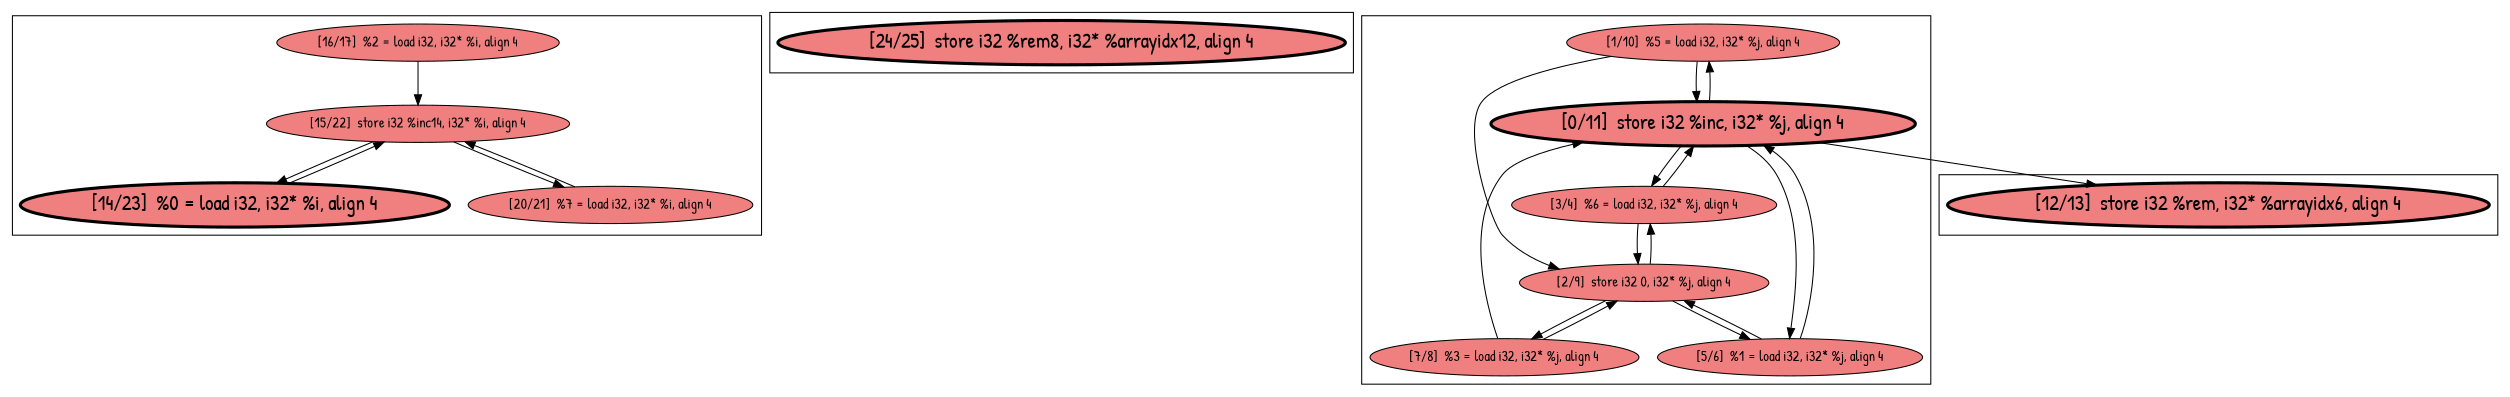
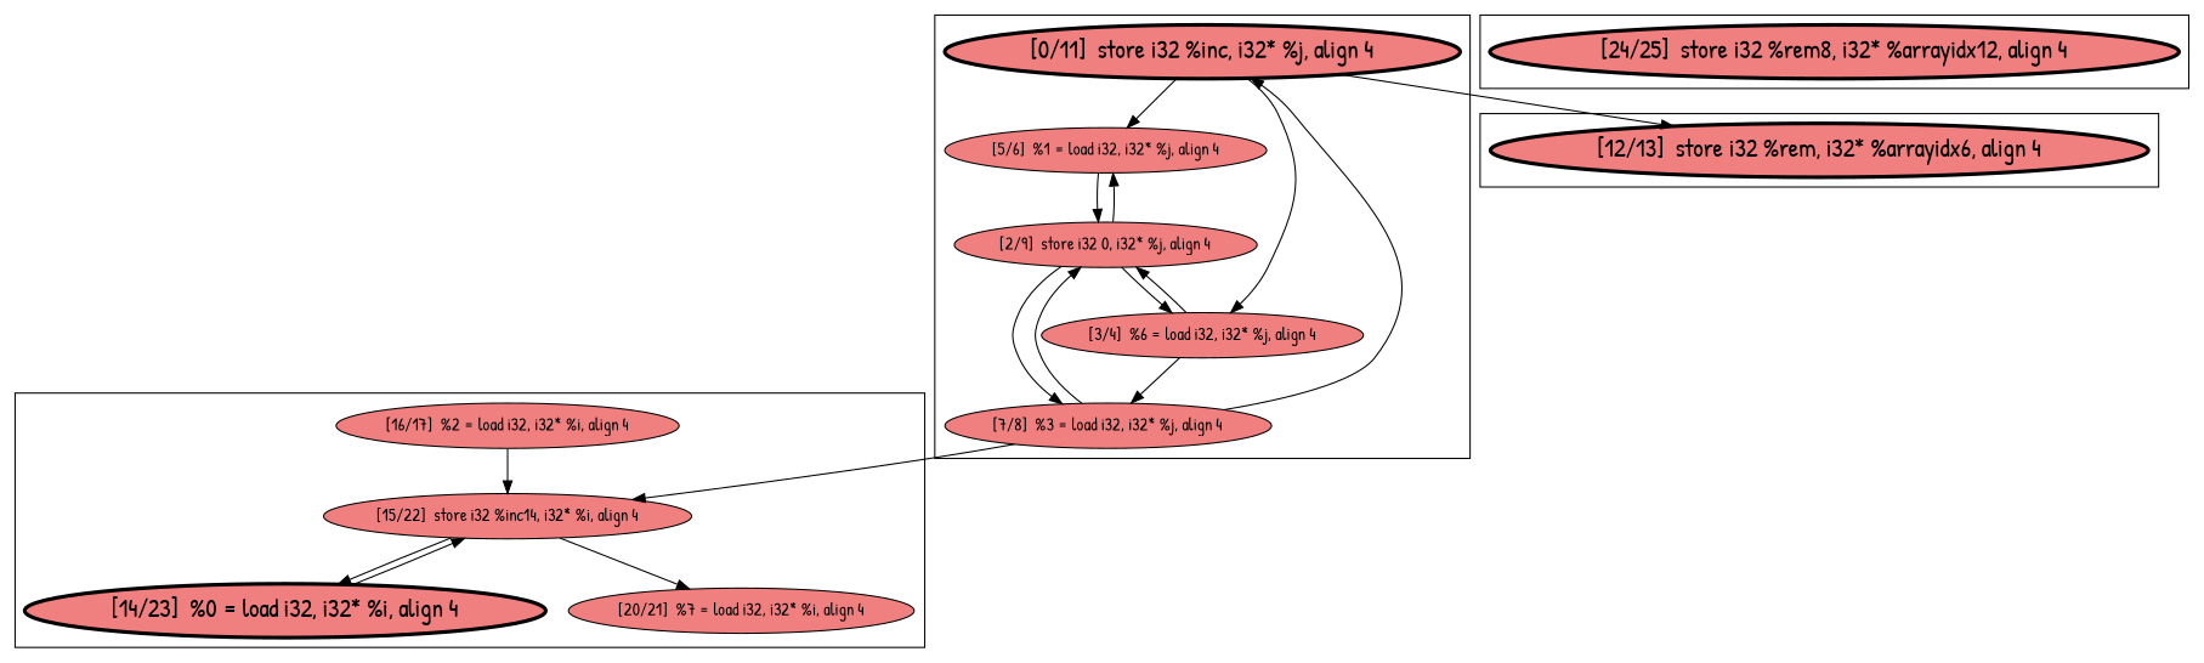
  digraph {
    fontname="Patrick Hand"
    node [fillcolor=lightcoral fontname="Patrick Hand" shape=ellipse style=filled]
    edge [fontname="Patrick Hand"]
    n1 [label="[15/22]  store i32 %inc14, i32* %i, align 4"]
    n2 [fontsize=20 label="[14/23]  %0 = load i32, i32* %i, align 4" penwidth=3.0]
    n3 [label="[16/17]  %2 = load i32, i32* %i, align 4"]
    n4 [label="[20/21]  %7 = load i32, i32* %i, align 4"]
    n5 [fontsize=20 label="[24/25]  store i32 %rem8, i32* %arrayidx12, align 4" penwidth=3.0]
-   n6 [label="[1/10]  %5 = load i32, i32* %j, align 4"]
    n7 [fontsize=20 label="[0/11]  store i32 %inc, i32* %j, align 4" penwidth=3.0]
    n8 [label="[2/9]  store i32 0, i32* %j, align 4"]
    n9 [label="[5/6]  %1 = load i32, i32* %j, align 4"]
    n10 [label="[7/8]  %3 = load i32, i32* %j, align 4"]
    n11 [label="[3/4]  %6 = load i32, i32* %j, align 4"]
    n12 [fontsize=20 label="[12/13]  store i32 %rem, i32* %arrayidx6, align 4" penwidth=3.0]
    subgraph cluster_1 {
      n1
      n2
      n3
      n4
    }
    subgraph cluster_2 {
      n5
    }
    subgraph cluster_3 {
-     n6
      n7
      n8
      n9
      n10
      n11
    }
    subgraph cluster_4 {
      n12
    }
    n1 -> n2
    n1 -> n4
    n2 -> n1
    n3 -> n1
-   n4 -> n1
-   n6 -> n7
-   n6 -> n8
-   n7 -> n6
+   n10 -> n1
    n7 -> n9
    n7 -> n11
    n7 -> n12
    n8 -> n9
    n8 -> n10
    n8 -> n11
-   n9 -> n7
    n9 -> n8
    n10 -> n7
    n10 -> n8
-   n11 -> n7
+   n11 -> n10
    n11 -> n8
  }
